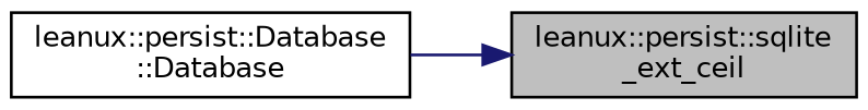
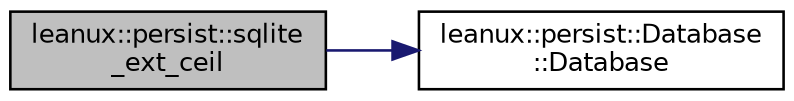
  digraph {
    rankdir=RL
    node [color=black fontname=Helvetica fontsize=10 shape=record]
    n1 [fillcolor=grey75 fontcolor=black height=0.2 label="leanux::persist::sqlite\l_ext_ceil" style=filled width=0.4]
    n2 [height=0.2 label="leanux::persist::Database\l::Database" width=0.4]
-   n1 -> n2 [color=midnightblue dir=back fontname=Helvetica fontsize=10 labelfontname=Helvetica labelfontsize=10 style=solid]
+   n2 -> n1 [color=midnightblue dir=back fontname=Helvetica fontsize=10 labelfontname=Helvetica labelfontsize=10 style=solid]
  }
